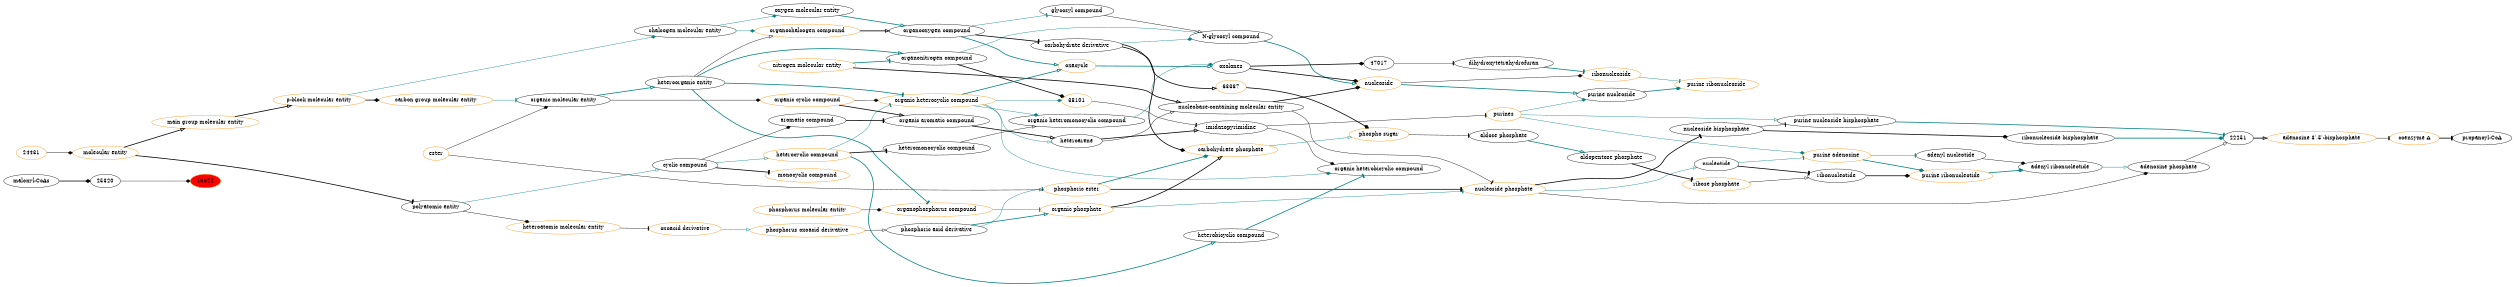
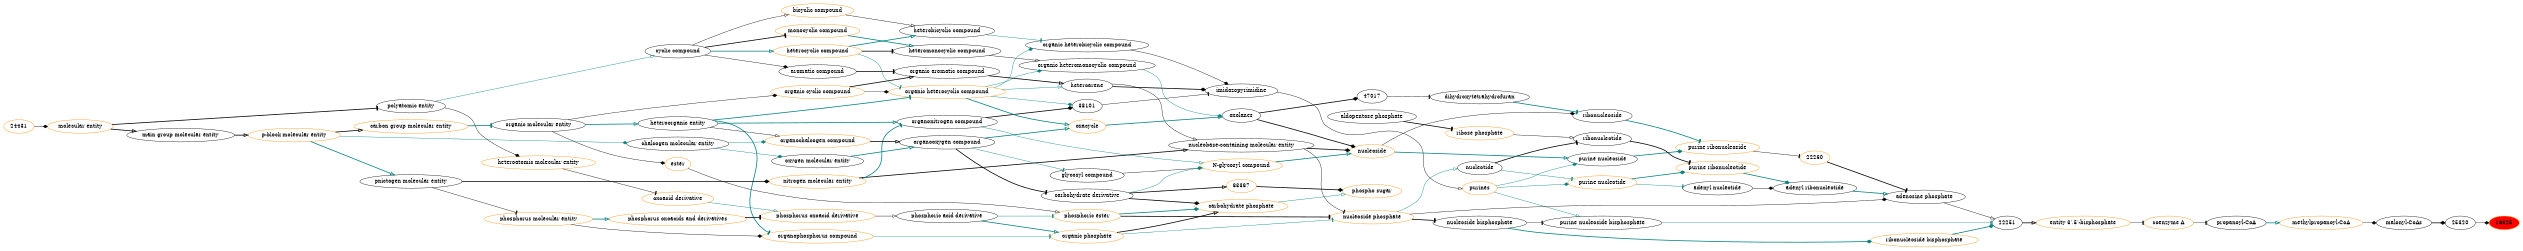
  digraph {
    rankdir=LR
    node [color=black]
    edge [arrowhead=onormal color=black style=solid]
    n1 [color=darkorange fillcolor=red label=16625 style=filled]
    n2 [label=25320]
    n3 [label="malonyl-CoAs"]
+   n4 [color=darkorange label="methylpropanoyl-CoA"]
    n5 [label="propanoyl-CoA"]
    n6 [color=darkorange label="coenzyme A"]
-   n7 [color=darkorange label="adenosine 3',5'-bisphosphate"]
+   n7 [color=darkorange label="entity 3',5'-bisphosphate"]
    n8 [label=22251]
    n9 [label="purine nucleoside bisphosphate"]
    n10 [label="adenosine phosphate"]
-   n11 [label="ribonucleoside bisphosphate"]
+   n11 [color=darkorange label="ribonucleoside bisphosphate"]
    n12 [color=darkorange label=purines]
    n13 [label="purine nucleoside"]
-   n14 [color=darkorange label="purine adenosine"]
+   n14 [color=darkorange label="purine nucleotide"]
    n15 [color=darkorange label="purine ribonucleoside"]
    n16 [color=darkorange label="purine ribonucleotide"]
    n17 [label="adenyl nucleotide"]
    n18 [label="nucleoside bisphosphate"]
    n19 [color=darkorange label="nucleoside phosphate"]
    n20 [label=nucleotide]
    n21 [label=ribonucleotide]
+   n22 [color=darkorange label=22260]
    n23 [label="adenyl ribonucleotide"]
    n24 [label=imidazopyrimidine]
    n25 [color=darkorange label="organic phosphate"]
    n26 [color=darkorange label="carbohydrate phosphate"]
    n27 [color=darkorange label="phospho sugar"]
    n28 [color=darkorange label="phosphoric ester"]
    n29 [label="nucleobase-containing molecular entity"]
    n30 [color=darkorange label=nucleoside]
-   n31 [color=darkorange label=ribonucleoside]
+   n31 [label=ribonucleoside]
    n32 [label="organic heterobicyclic compound"]
-   n33 [color=darkorange label=38101]
+   n33 [label=38101]
    n34 [label=heteroarene]
    n35 [label="phosphoric acid derivative"]
    n36 [color=darkorange label="organophosphorus compound"]
    n37 [color=darkorange label=ester]
    n38 [color=darkorange label="nitrogen molecular entity"]
    n39 [label="organonitrogen compound"]
-   n40 [label="N-glycosyl compound"]
+   n40 [color=darkorange label="N-glycosyl compound"]
    n41 [label="heterobicyclic compound"]
    n42 [color=darkorange label="organic heterocyclic compound"]
    n43 [label="organic heteromonocyclic compound"]
    n44 [color=darkorange label=oxacycle]
    n45 [label=oxolanes]
    n46 [label="organic aromatic compound"]
    n47 [color=darkorange label="phosphorus oxoacid derivative"]
    n48 [label="heteroorganic entity"]
    n49 [color=darkorange label="organochalcogen compound"]
    n50 [label="organooxygen compound"]
    n51 [color=darkorange label="phosphorus molecular entity"]
+   n52 [color=darkorange label="phosphorus oxoacids and derivatives"]
    n53 [label="organic molecular entity"]
    n54 [color=darkorange label="organic cyclic compound"]
+   n55 [label="pnictogen molecular entity"]
    n56 [label=dihydroxytetrahydrofuran]
    n57 [color=darkorange label="ribose phosphate"]
+   n58 [color=darkorange label="bicyclic compound"]
    n59 [color=darkorange label="heterocyclic compound"]
    n60 [label="heteromonocyclic compound"]
    n61 [label="aromatic compound"]
    n62 [color=darkorange label="oxoacid derivative"]
    n63 [color=darkorange label="carbon group molecular entity"]
    n64 [color=darkorange label="p-block molecular entity"]
    n65 [label="chalcogen molecular entity"]
    n66 [label="oxygen molecular entity"]
    n67 [label=47017]
    n68 [label="aldopentose phosphate"]
    n69 [label="cyclic compound"]
    n70 [color=darkorange label="monocyclic compound"]
    n71 [color=darkorange label="heteroatomic molecular entity"]
-   n72 [color=darkorange label="main group molecular entity"]
+   n72 [label="main group molecular entity"]
    n73 [label="glycosyl compound"]
    n74 [label="carbohydrate derivative"]
    n75 [color=darkorange label=63367]
-   n76 [label="aldose phosphate"]
    n77 [label="polyatomic entity"]
    n78 [color=darkorange label="molecular entity"]
    n79 [color=darkorange label=24431]
    n2 -> n1 [arrowhead=diamond]
    n3 -> n2 [arrowhead=diamond style=bold]
-   n6 -> n5 [arrowhead=tee style=bold]
+   n4 -> n3 [arrowhead=diamond]
+   n5 -> n4 [color=teal style=bold]
+   n6 -> n5 [arrowhead=tee]
    n7 -> n6 [arrowhead=tee]
    n8 -> n7 [style=bold]
-   n9 -> n8 [arrowhead=tee color=teal style=bold]
+   n9 -> n8 [arrowhead=tee color=teal]
    n10 -> n8
    n11 -> n8 [arrowhead=diamond color=teal style=bold]
    n12 -> n9 [color=teal]
    n12 -> n13 [arrowhead=diamond color=teal]
    n12 -> n14 [arrowhead=diamond color=teal]
    n13 -> n15 [arrowhead=diamond color=teal style=bold]
    n14 -> n16 [arrowhead=diamond color=teal style=bold]
    n14 -> n17 [arrowhead=tee color=teal]
+   n15 -> n22 [arrowhead=tee]
    n16 -> n23 [arrowhead=diamond color=teal style=bold]
    n17 -> n23 [arrowhead=diamond]
    n18 -> n9 [arrowhead=tee]
-   n18 -> n11 [arrowhead=diamond style=bold]
+   n18 -> n11 [arrowhead=diamond color=teal style=bold]
    n19 -> n10 [arrowhead=diamond]
    n19 -> n18 [arrowhead=tee style=bold]
    n19 -> n20 [color=teal]
    n20 -> n14 [arrowhead=tee color=teal]
    n20 -> n21 [arrowhead=tee style=bold]
-   n21 -> n16 [arrowhead=diamond style=bold]
-   n23 -> n10 [color=teal]
-   n24 -> n12 [arrowhead=tee]
+   n21 -> n16 [arrowhead=tee style=bold]
+   n22 -> n10 [arrowhead=tee style=bold]
+   n23 -> n10 [color=teal style=bold]
+   n24 -> n12
    n25 -> n19 [arrowhead=tee color=teal]
    n25 -> n26 [style=bold]
    n26 -> n27 [color=teal]
-   n27 -> n76 [arrowhead=tee]
    n28 -> n19 [arrowhead=tee style=bold]
    n28 -> n26 [arrowhead=diamond color=teal style=bold]
    n29 -> n19 [arrowhead=tee]
    n29 -> n30 [arrowhead=diamond style=bold]
    n30 -> n13 [color=teal style=bold]
    n30 -> n31 [arrowhead=diamond]
-   n31 -> n15 [arrowhead=tee color=teal]
-   n24 -> n32 [arrowhead=diamond]
+   n31 -> n15 [arrowhead=tee color=teal style=bold]
+   n32 -> n24 [arrowhead=diamond]
    n33 -> n24 [arrowhead=tee]
-   n34 -> n24 [style=bold]
+   n34 -> n24 [arrowhead=diamond style=bold]
    n34 -> n29
    n35 -> n25 [color=teal style=bold]
    n35 -> n28 [arrowhead=tee color=teal]
    n36 -> n25 [arrowhead=tee color=teal]
    n37 -> n28
    n38 -> n29 [style=bold]
    n38 -> n39 [arrowhead=tee color=teal style=bold]
    n39 -> n33 [arrowhead=diamond style=bold]
    n39 -> n40 [color=teal]
    n40 -> n30 [color=teal style=bold]
-   n41 -> n32 [arrowhead=tee color=teal style=bold]
+   n41 -> n32 [arrowhead=tee color=teal]
    n42 -> n32 [arrowhead=diamond color=teal]
    n42 -> n33 [arrowhead=diamond color=teal]
    n42 -> n34 [color=teal]
    n42 -> n43 [arrowhead=diamond color=teal]
    n42 -> n44 [color=teal style=bold]
    n43 -> n45 [arrowhead=diamond color=teal]
    n44 -> n45 [color=teal style=bold]
    n45 -> n30 [arrowhead=diamond style=bold]
    n45 -> n67 [arrowhead=diamond style=bold]
    n46 -> n34 [style=bold]
    n47 -> n35
    n48 -> n36 [arrowhead=tee color=teal style=bold]
    n48 -> n39 [color=teal style=bold]
    n48 -> n42 [arrowhead=tee color=teal style=bold]
    n48 -> n49
    n49 -> n50 [style=bold]
    n50 -> n44 [color=teal style=bold]
    n50 -> n73 [arrowhead=tee color=teal]
    n50 -> n74 [arrowhead=tee style=bold]
    n51 -> n36 [arrowhead=diamond]
-   n37 -> n53 [arrowhead=diamond]
+   n51 -> n52 [color=teal style=bold]
+   n52 -> n47 [arrowhead=tee style=bold]
+   n53 -> n37 [arrowhead=diamond]
    n53 -> n48 [color=teal style=bold]
    n53 -> n54 [arrowhead=diamond]
    n54 -> n42 [arrowhead=diamond]
    n54 -> n46 [style=bold]
+   n55 -> n38 [arrowhead=diamond style=bold]
+   n55 -> n51 [arrowhead=tee]
    n56 -> n31 [arrowhead=tee color=teal style=bold]
    n57 -> n21
+   n58 -> n41
    n59 -> n41 [color=teal style=bold]
    n59 -> n42 [arrowhead=tee color=teal]
    n59 -> n60 [arrowhead=tee style=bold]
    n60 -> n43
    n61 -> n46 [arrowhead=tee style=bold]
    n62 -> n47 [color=teal]
-   n63 -> n53 [arrowhead=tee color=teal]
-   n64 -> n63 [arrowhead=diamond style=bold]
+   n63 -> n53 [arrowhead=tee color=teal style=bold]
+   n64 -> n55 [color=teal style=bold]
+   n64 -> n63 [style=bold]
    n64 -> n65 [arrowhead=diamond color=teal]
    n65 -> n49 [arrowhead=diamond color=teal]
    n65 -> n66 [arrowhead=diamond color=teal]
    n66 -> n50 [color=teal style=bold]
    n67 -> n56 [arrowhead=tee]
    n68 -> n57 [arrowhead=tee style=bold]
-   n69 -> n59 [color=teal]
+   n69 -> n58
+   n69 -> n59 [color=teal style=bold]
    n69 -> n61 [arrowhead=diamond]
    n69 -> n70 [arrowhead=tee style=bold]
+   n70 -> n60 [color=teal style=bold]
    n71 -> n62 [arrowhead=tee]
    n72 -> n64 [style=bold]
    n73 -> n40
    n74 -> n26 [arrowhead=diamond style=bold]
    n74 -> n40 [arrowhead=diamond color=teal]
    n74 -> n75 [style=bold]
    n75 -> n27 [arrowhead=diamond style=bold]
-   n76 -> n68 [color=teal style=bold]
    n77 -> n69 [color=teal]
    n77 -> n71 [arrowhead=diamond]
    n78 -> n72 [style=bold]
    n78 -> n77 [arrowhead=tee style=bold]
    n79 -> n78 [arrowhead=diamond]
  }
